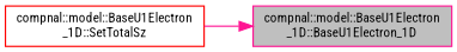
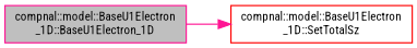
  digraph {
    rankdir=LR
    fontname="Roboto Condensed"
    node [fontname="Roboto Condensed" fontsize=10 shape=record style=filled]
    n1 [color=deeppink fillcolor=grey75 fontcolor=black height=0.2 label="compnal::model::BaseU1Electron\l_1D::BaseU1Electron_1D" width=0.4]
    n2 [color=red fillcolor=white height=0.2 label="compnal::model::BaseU1Electron\l_1D::SetTotalSz" width=0.4]
-   n2 -> n1 [color=deeppink fontname="Roboto Condensed" fontsize=10 labelfontname=Helvetica labelfontsize=10 style=solid]
+   n1 -> n2 [color=deeppink fontname="Roboto Condensed" fontsize=10 labelfontname=Helvetica labelfontsize=10 style=solid]
  }
